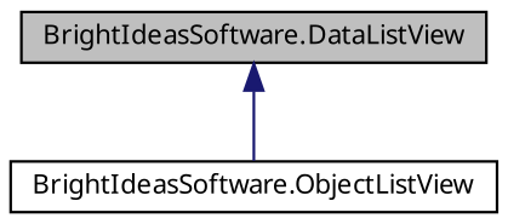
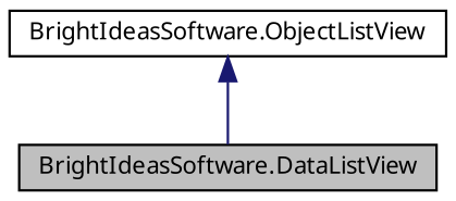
  digraph {
    node [color=black fontname="FreeSans.ttf" fontsize=10 shape=record style=filled]
    n1 [fillcolor=grey75 fontcolor=black height=0.2 label="BrightIdeasSoftware.DataListView" width=0.4]
    n2 [fillcolor=white height=0.2 label="BrightIdeasSoftware.ObjectListView" width=0.4]
-   n1 -> n2 [color=midnightblue dir=back fontname="FreeSans.ttf" fontsize=10 labelfontname="FreeSans.ttf" labelfontsize=10 style=solid]
+   n2 -> n1 [color=midnightblue dir=back fontname="FreeSans.ttf" fontsize=10 labelfontname="FreeSans.ttf" labelfontsize=10 style=solid]
  }
